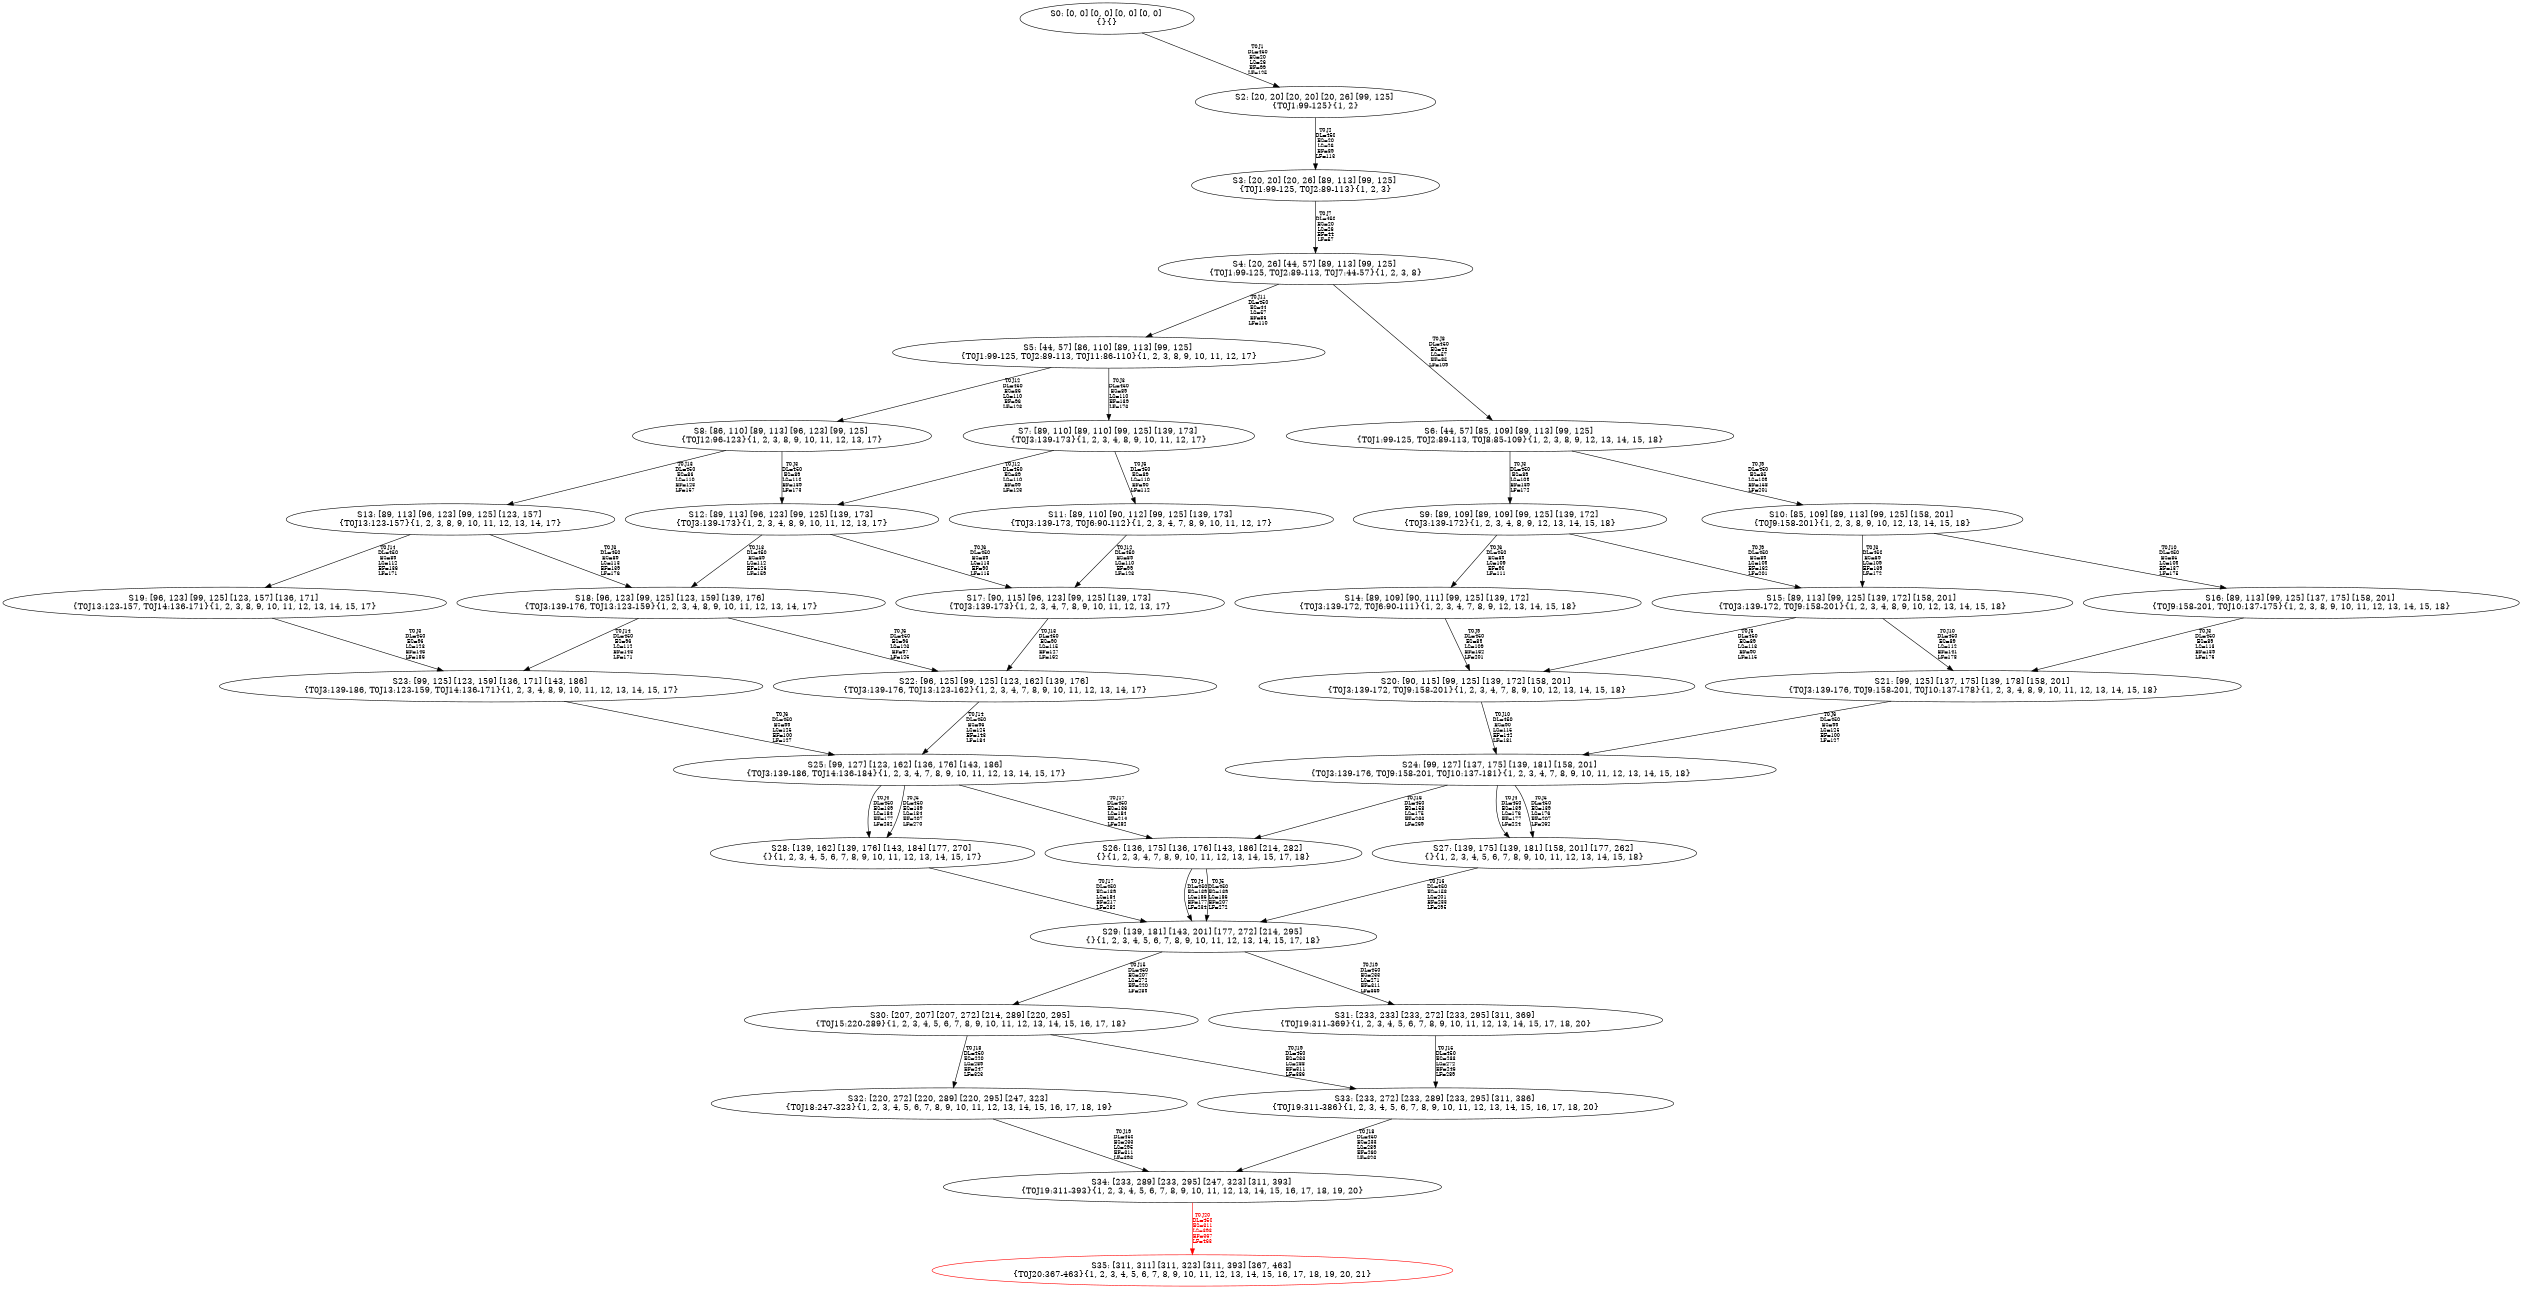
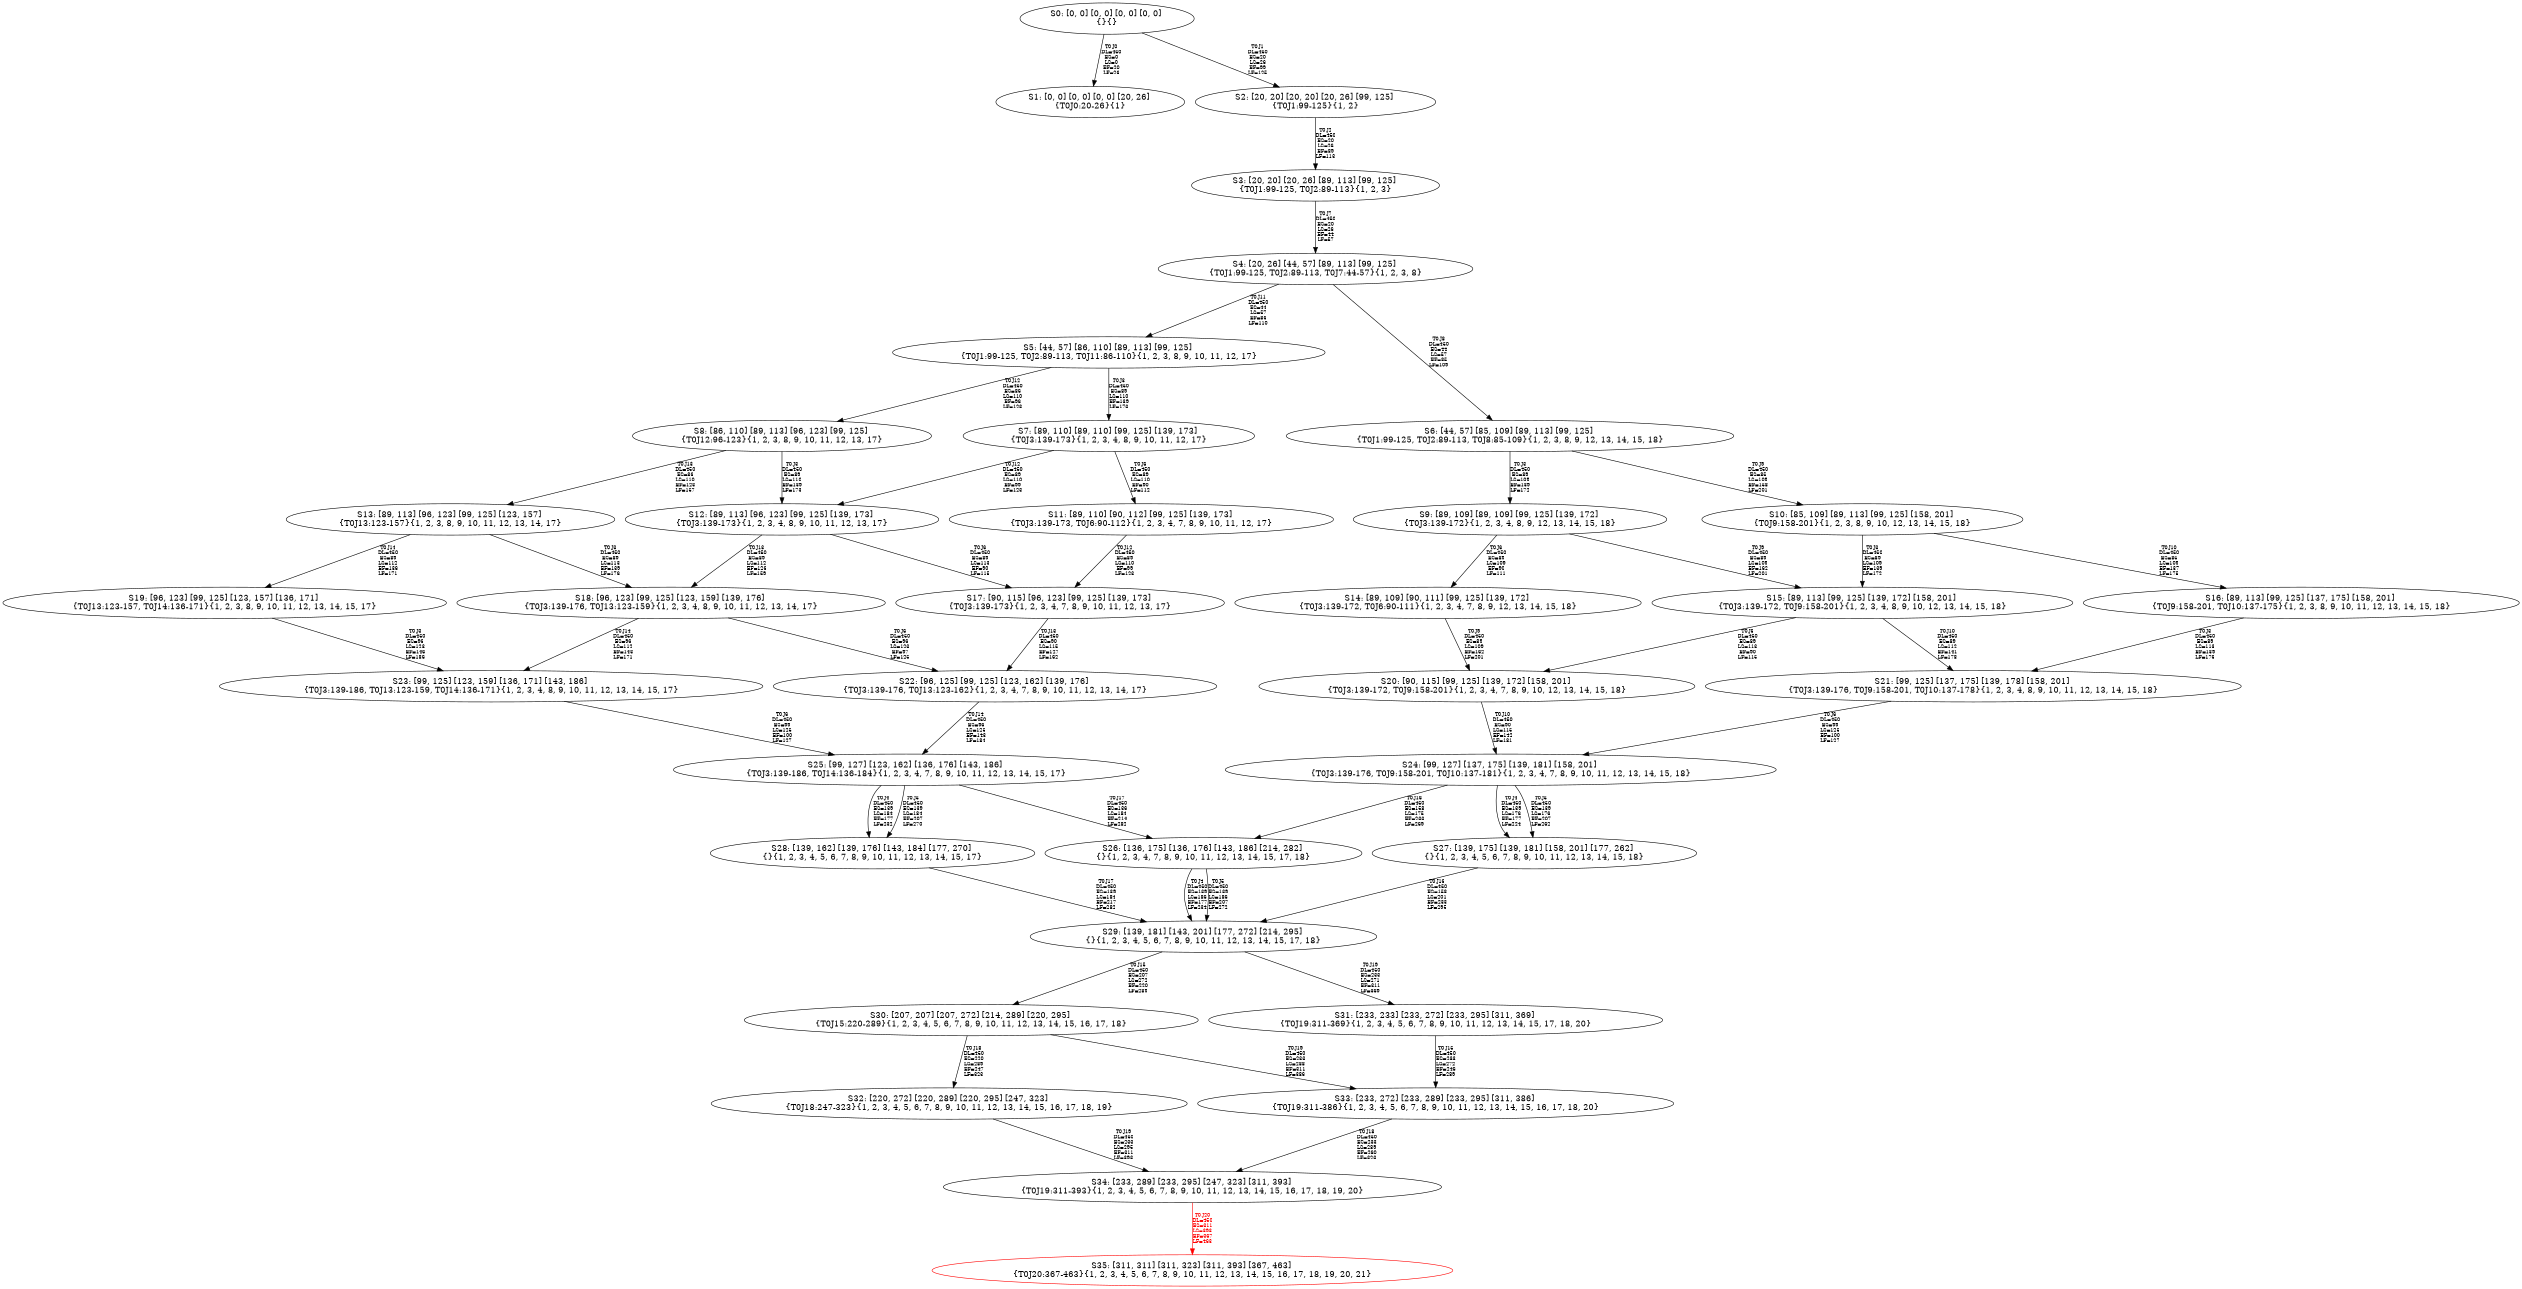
  digraph {
    edge [fontsize=8]
    n1 [label="S0: [0, 0] [0, 0] [0, 0] [0, 0] \n{}{}"]
+   n2 [label="S1: [0, 0] [0, 0] [0, 0] [20, 26] \n{T0J0:20-26}{1}"]
    n3 [label="S2: [20, 20] [20, 20] [20, 26] [99, 125] \n{T0J1:99-125}{1, 2}"]
    n4 [label="S3: [20, 20] [20, 26] [89, 113] [99, 125] \n{T0J1:99-125, T0J2:89-113}{1, 2, 3}"]
    n5 [label="S4: [20, 26] [44, 57] [89, 113] [99, 125] \n{T0J1:99-125, T0J2:89-113, T0J7:44-57}{1, 2, 3, 8}"]
    n6 [label="S5: [44, 57] [86, 110] [89, 113] [99, 125] \n{T0J1:99-125, T0J2:89-113, T0J11:86-110}{1, 2, 3, 8, 9, 10, 11, 12, 17}"]
    n7 [label="S6: [44, 57] [85, 109] [89, 113] [99, 125] \n{T0J1:99-125, T0J2:89-113, T0J8:85-109}{1, 2, 3, 8, 9, 12, 13, 14, 15, 18}"]
    n8 [label="S7: [89, 110] [89, 110] [99, 125] [139, 173] \n{T0J3:139-173}{1, 2, 3, 4, 8, 9, 10, 11, 12, 17}"]
    n9 [label="S8: [86, 110] [89, 113] [96, 123] [99, 125] \n{T0J12:96-123}{1, 2, 3, 8, 9, 10, 11, 12, 13, 17}"]
    n10 [label="S9: [89, 109] [89, 109] [99, 125] [139, 172] \n{T0J3:139-172}{1, 2, 3, 4, 8, 9, 12, 13, 14, 15, 18}"]
    n11 [label="S10: [85, 109] [89, 113] [99, 125] [158, 201] \n{T0J9:158-201}{1, 2, 3, 8, 9, 10, 12, 13, 14, 15, 18}"]
    n12 [label="S11: [89, 110] [90, 112] [99, 125] [139, 173] \n{T0J3:139-173, T0J6:90-112}{1, 2, 3, 4, 7, 8, 9, 10, 11, 12, 17}"]
    n13 [label="S12: [89, 113] [96, 123] [99, 125] [139, 173] \n{T0J3:139-173}{1, 2, 3, 4, 8, 9, 10, 11, 12, 13, 17}"]
    n14 [label="S13: [89, 113] [96, 123] [99, 125] [123, 157] \n{T0J13:123-157}{1, 2, 3, 8, 9, 10, 11, 12, 13, 14, 17}"]
    n15 [label="S14: [89, 109] [90, 111] [99, 125] [139, 172] \n{T0J3:139-172, T0J6:90-111}{1, 2, 3, 4, 7, 8, 9, 12, 13, 14, 15, 18}"]
    n16 [label="S15: [89, 113] [99, 125] [139, 172] [158, 201] \n{T0J3:139-172, T0J9:158-201}{1, 2, 3, 4, 8, 9, 10, 12, 13, 14, 15, 18}"]
    n17 [label="S16: [89, 113] [99, 125] [137, 175] [158, 201] \n{T0J9:158-201, T0J10:137-175}{1, 2, 3, 8, 9, 10, 11, 12, 13, 14, 15, 18}"]
    n18 [label="S17: [90, 115] [96, 123] [99, 125] [139, 173] \n{T0J3:139-173}{1, 2, 3, 4, 7, 8, 9, 10, 11, 12, 13, 17}"]
    n19 [label="S18: [96, 123] [99, 125] [123, 159] [139, 176] \n{T0J3:139-176, T0J13:123-159}{1, 2, 3, 4, 8, 9, 10, 11, 12, 13, 14, 17}"]
    n20 [label="S19: [96, 123] [99, 125] [123, 157] [136, 171] \n{T0J13:123-157, T0J14:136-171}{1, 2, 3, 8, 9, 10, 11, 12, 13, 14, 15, 17}"]
    n21 [label="S20: [90, 115] [99, 125] [139, 172] [158, 201] \n{T0J3:139-172, T0J9:158-201}{1, 2, 3, 4, 7, 8, 9, 10, 12, 13, 14, 15, 18}"]
    n22 [label="S21: [99, 125] [137, 175] [139, 178] [158, 201] \n{T0J3:139-176, T0J9:158-201, T0J10:137-178}{1, 2, 3, 4, 8, 9, 10, 11, 12, 13, 14, 15, 18}"]
    n23 [label="S22: [96, 125] [99, 125] [123, 162] [139, 176] \n{T0J3:139-176, T0J13:123-162}{1, 2, 3, 4, 7, 8, 9, 10, 11, 12, 13, 14, 17}"]
    n24 [label="S23: [99, 125] [123, 159] [136, 171] [143, 186] \n{T0J3:139-186, T0J13:123-159, T0J14:136-171}{1, 2, 3, 4, 8, 9, 10, 11, 12, 13, 14, 15, 17}"]
    n25 [label="S24: [99, 127] [137, 175] [139, 181] [158, 201] \n{T0J3:139-176, T0J9:158-201, T0J10:137-181}{1, 2, 3, 4, 7, 8, 9, 10, 11, 12, 13, 14, 15, 18}"]
    n26 [label="S25: [99, 127] [123, 162] [136, 176] [143, 186] \n{T0J3:139-186, T0J14:136-184}{1, 2, 3, 4, 7, 8, 9, 10, 11, 12, 13, 14, 15, 17}"]
    n27 [label="S26: [136, 175] [136, 176] [143, 186] [214, 282] \n{}{1, 2, 3, 4, 7, 8, 9, 10, 11, 12, 13, 14, 15, 17, 18}"]
    n28 [label="S27: [139, 175] [139, 181] [158, 201] [177, 262] \n{}{1, 2, 3, 4, 5, 6, 7, 8, 9, 10, 11, 12, 13, 14, 15, 18}"]
    n29 [label="S28: [139, 162] [139, 176] [143, 184] [177, 270] \n{}{1, 2, 3, 4, 5, 6, 7, 8, 9, 10, 11, 12, 13, 14, 15, 17}"]
    n30 [label="S29: [139, 181] [143, 201] [177, 272] [214, 295] \n{}{1, 2, 3, 4, 5, 6, 7, 8, 9, 10, 11, 12, 13, 14, 15, 17, 18}"]
    n31 [label="S30: [207, 207] [207, 272] [214, 289] [220, 295] \n{T0J15:220-289}{1, 2, 3, 4, 5, 6, 7, 8, 9, 10, 11, 12, 13, 14, 15, 16, 17, 18}"]
    n32 [label="S31: [233, 233] [233, 272] [233, 295] [311, 369] \n{T0J19:311-369}{1, 2, 3, 4, 5, 6, 7, 8, 9, 10, 11, 12, 13, 14, 15, 17, 18, 20}"]
    n33 [label="S32: [220, 272] [220, 289] [220, 295] [247, 323] \n{T0J18:247-323}{1, 2, 3, 4, 5, 6, 7, 8, 9, 10, 11, 12, 13, 14, 15, 16, 17, 18, 19}"]
    n34 [label="S33: [233, 272] [233, 289] [233, 295] [311, 386] \n{T0J19:311-386}{1, 2, 3, 4, 5, 6, 7, 8, 9, 10, 11, 12, 13, 14, 15, 16, 17, 18, 20}"]
    n35 [label="S34: [233, 289] [233, 295] [247, 323] [311, 393] \n{T0J19:311-393}{1, 2, 3, 4, 5, 6, 7, 8, 9, 10, 11, 12, 13, 14, 15, 16, 17, 18, 19, 20}"]
    n36 [color=Red label="S35: [311, 311] [311, 323] [311, 393] [367, 463] \n{T0J20:367-463}{1, 2, 3, 4, 5, 6, 7, 8, 9, 10, 11, 12, 13, 14, 15, 16, 17, 18, 19, 20, 21}"]
+   n1 -> n2 [label="T0 J0\nDL=450\nES=0\nLS=0\nEF=20\nLF=26"]
    n1 -> n3 [label="T0 J1\nDL=450\nES=20\nLS=26\nEF=99\nLF=125"]
    n3 -> n4 [label="T0 J2\nDL=450\nES=20\nLS=26\nEF=89\nLF=113"]
    n4 -> n5 [label="T0 J7\nDL=450\nES=20\nLS=26\nEF=44\nLF=57"]
    n5 -> n6 [label="T0 J11\nDL=450\nES=44\nLS=57\nEF=86\nLF=110"]
    n5 -> n7 [label="T0 J8\nDL=450\nES=44\nLS=57\nEF=85\nLF=109"]
    n6 -> n8 [label="T0 J3\nDL=450\nES=89\nLS=110\nEF=139\nLF=173"]
    n6 -> n9 [label="T0 J12\nDL=450\nES=86\nLS=110\nEF=96\nLF=123"]
    n7 -> n10 [label="T0 J3\nDL=450\nES=89\nLS=109\nEF=139\nLF=172"]
    n7 -> n11 [label="T0 J9\nDL=450\nES=85\nLS=109\nEF=158\nLF=201"]
    n8 -> n12 [label="T0 J6\nDL=450\nES=89\nLS=110\nEF=90\nLF=112"]
    n8 -> n13 [label="T0 J12\nDL=450\nES=89\nLS=110\nEF=99\nLF=123"]
    n9 -> n13 [label="T0 J3\nDL=450\nES=89\nLS=110\nEF=139\nLF=173"]
    n9 -> n14 [label="T0 J13\nDL=450\nES=86\nLS=110\nEF=123\nLF=157"]
    n10 -> n15 [label="T0 J6\nDL=450\nES=89\nLS=109\nEF=90\nLF=111"]
    n10 -> n16 [label="T0 J9\nDL=450\nES=89\nLS=109\nEF=162\nLF=201"]
    n11 -> n16 [label="T0 J3\nDL=450\nES=89\nLS=109\nEF=139\nLF=172"]
    n11 -> n17 [label="T0 J10\nDL=450\nES=85\nLS=109\nEF=137\nLF=175"]
    n12 -> n18 [label="T0 J12\nDL=450\nES=89\nLS=110\nEF=99\nLF=123"]
    n13 -> n18 [label="T0 J6\nDL=450\nES=89\nLS=113\nEF=90\nLF=115"]
    n13 -> n19 [label="T0 J13\nDL=450\nES=89\nLS=112\nEF=126\nLF=159"]
    n14 -> n19 [label="T0 J3\nDL=450\nES=89\nLS=113\nEF=139\nLF=176"]
    n14 -> n20 [label="T0 J14\nDL=450\nES=89\nLS=112\nEF=136\nLF=171"]
    n15 -> n21 [label="T0 J9\nDL=450\nES=89\nLS=109\nEF=162\nLF=201"]
    n16 -> n21 [label="T0 J6\nDL=450\nES=89\nLS=113\nEF=90\nLF=115"]
    n16 -> n22 [label="T0 J10\nDL=450\nES=89\nLS=112\nEF=141\nLF=178"]
    n17 -> n22 [label="T0 J3\nDL=450\nES=89\nLS=113\nEF=139\nLF=176"]
    n18 -> n23 [label="T0 J13\nDL=450\nES=90\nLS=115\nEF=127\nLF=162"]
    n19 -> n23 [label="T0 J6\nDL=450\nES=96\nLS=123\nEF=97\nLF=125"]
    n19 -> n24 [label="T0 J14\nDL=450\nES=96\nLS=112\nEF=143\nLF=171"]
    n20 -> n24 [label="T0 J3\nDL=450\nES=96\nLS=123\nEF=146\nLF=186"]
    n21 -> n25 [label="T0 J10\nDL=450\nES=90\nLS=115\nEF=142\nLF=181"]
    n22 -> n25 [label="T0 J6\nDL=450\nES=99\nLS=125\nEF=100\nLF=127"]
    n23 -> n26 [label="T0 J14\nDL=450\nES=96\nLS=125\nEF=143\nLF=184"]
    n24 -> n26 [label="T0 J6\nDL=450\nES=99\nLS=125\nEF=100\nLF=127"]
    n25 -> n27 [label="T0 J16\nDL=450\nES=158\nLS=175\nEF=233\nLF=269"]
    n25 -> n28 [label="T0 J4\nDL=450\nES=139\nLS=176\nEF=177\nLF=224"]
    n25 -> n28 [label="T0 J5\nDL=450\nES=139\nLS=176\nEF=207\nLF=262"]
    n26 -> n27 [label="T0 J17\nDL=450\nES=136\nLS=184\nEF=214\nLF=282"]
    n26 -> n29 [label="T0 J4\nDL=450\nES=139\nLS=184\nEF=177\nLF=232"]
    n26 -> n29 [label="T0 J5\nDL=450\nES=139\nLS=184\nEF=207\nLF=270"]
    n27 -> n30 [label="T0 J4\nDL=450\nES=139\nLS=186\nEF=177\nLF=234"]
    n27 -> n30 [label="T0 J5\nDL=450\nES=139\nLS=186\nEF=207\nLF=272"]
    n28 -> n30 [label="T0 J16\nDL=450\nES=158\nLS=201\nEF=233\nLF=295"]
    n29 -> n30 [label="T0 J17\nDL=450\nES=139\nLS=184\nEF=217\nLF=282"]
    n30 -> n31 [label="T0 J15\nDL=450\nES=207\nLS=272\nEF=220\nLF=289"]
    n30 -> n32 [label="T0 J19\nDL=450\nES=233\nLS=271\nEF=311\nLF=369"]
    n31 -> n33 [label="T0 J18\nDL=450\nES=220\nLS=289\nEF=247\nLF=323"]
    n31 -> n34 [label="T0 J19\nDL=450\nES=233\nLS=288\nEF=311\nLF=386"]
    n32 -> n34 [label="T0 J15\nDL=450\nES=233\nLS=272\nEF=246\nLF=289"]
    n33 -> n35 [label="T0 J19\nDL=450\nES=233\nLS=295\nEF=311\nLF=393"]
    n34 -> n35 [label="T0 J18\nDL=450\nES=233\nLS=289\nEF=260\nLF=323"]
    n35 -> n36 [color=Red fontcolor=Red label="T0 J20\nDL=450\nES=311\nLS=393\nEF=367\nLF=463"]
  }
